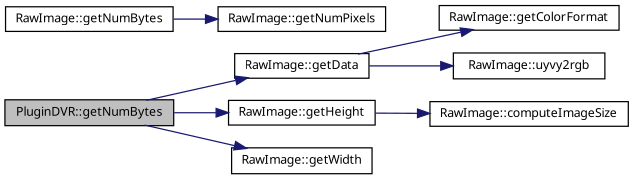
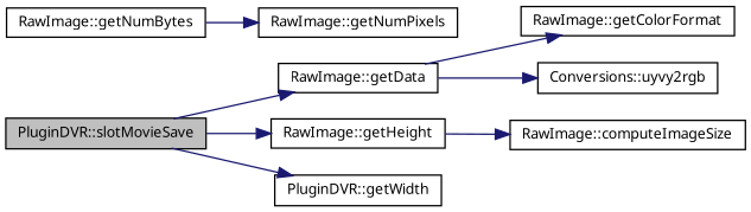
  digraph {
    fontname="Noto Sans"
    rankdir=LR
    node [color=black fillcolor=white fontname="Noto Sans" fontsize=10 shape=record style=filled]
    edge [color=midnightblue fontname="Noto Sans" fontsize=10 labelfontname=Helvetica labelfontsize=10 style=solid]
-   n1 [fillcolor=grey75 fontcolor=black height=0.2 label="PluginDVR::getNumBytes" width=0.4]
+   n1 [fillcolor=grey75 fontcolor=black height=0.2 label="PluginDVR::slotMovieSave" width=0.4]
    n2 [height=0.2 label="RawImage::getData" width=0.4]
    n3 [height=0.2 label="RawImage::getHeight" width=0.4]
-   n4 [height=0.2 label="RawImage::getWidth" width=0.4]
+   n4 [height=0.2 label="PluginDVR::getWidth" width=0.4]
    n5 [height=0.2 label="RawImage::getColorFormat" width=0.4]
-   n6 [height=0.2 label="RawImage::uyvy2rgb" width=0.4]
+   n6 [height=0.2 label="Conversions::uyvy2rgb" width=0.4]
    n7 [height=0.2 label="RawImage::computeImageSize" width=0.4]
    n8 [height=0.2 label="RawImage::getNumBytes" width=0.4]
    n9 [height=0.2 label="RawImage::getNumPixels" width=0.4]
    n1 -> n2
    n1 -> n3
    n1 -> n4
    n2 -> n5
    n2 -> n6
    n3 -> n7
    n8 -> n9
  }
